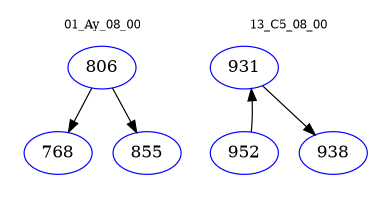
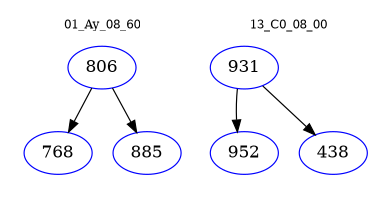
  digraph {
    node [color=blue]
    edge [color=black]
    n1 [label=806]
    n2 [label=768]
-   n3 [label=855]
+   n3 [label=885]
    n4 [label=931]
    n5 [label=952]
-   n6 [label=938]
+   n6 [label=438]
    subgraph cluster_1 {
      color=white
      fontsize=10
-     label="01_Ay_08_00"
+     label="01_Ay_08_60"
      n1
      n2
      n3
    }
    subgraph cluster_2 {
      color=white
      fontsize=10
-     label="13_C5_08_00"
+     label="13_C0_08_00"
      n4
      n5
      n6
    }
    n1 -> n2
    n1 -> n3
-   n5 -> n4
+   n4 -> n5
    n4 -> n6
  }
